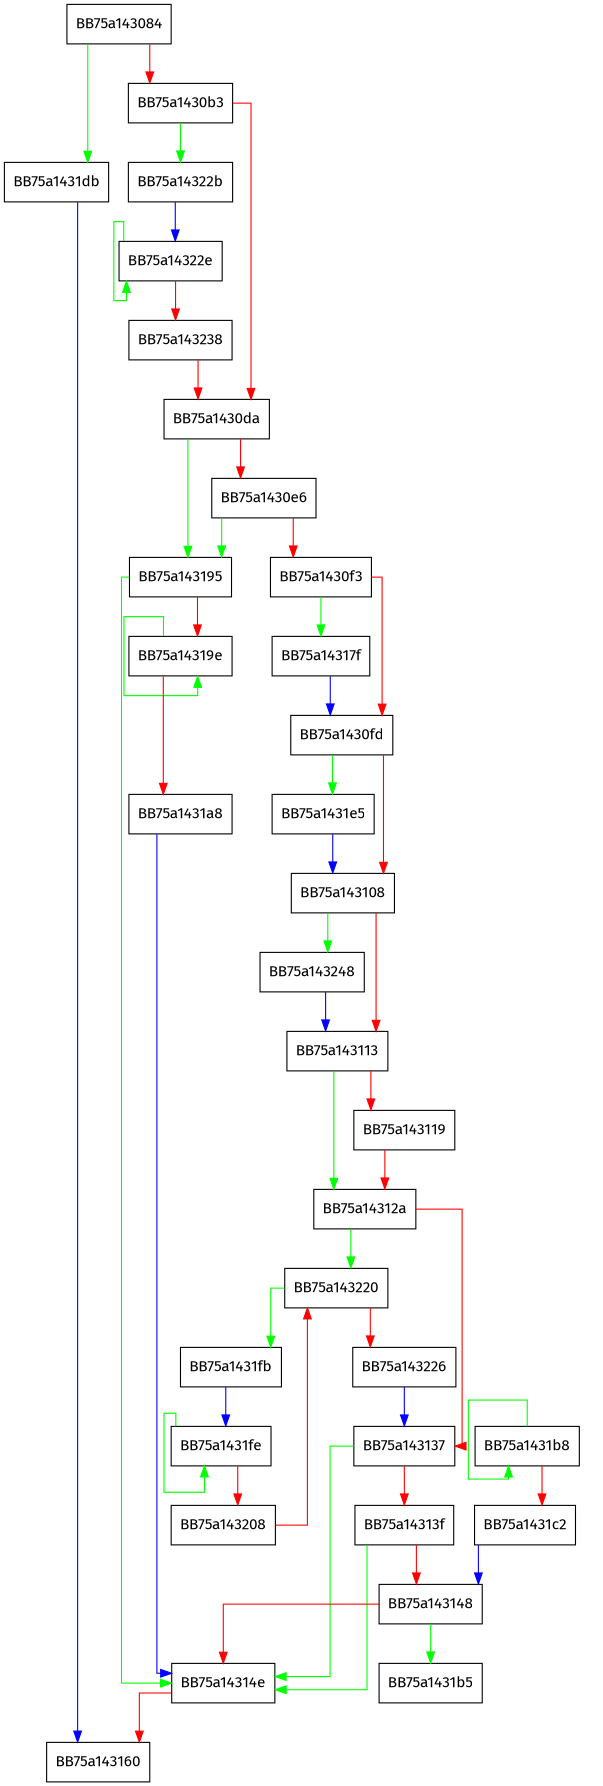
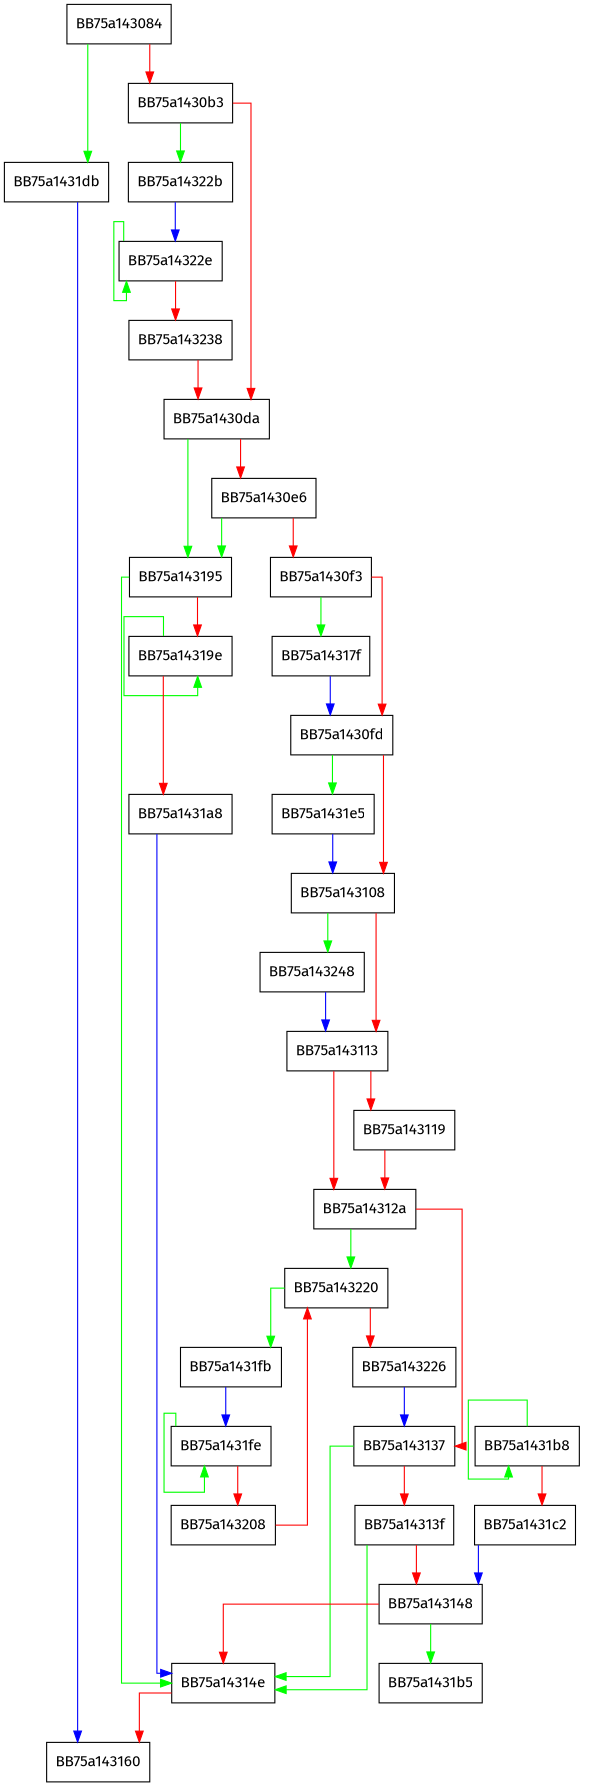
  digraph {
    fontname="Fira Sans"
    splines=ortho
    node [fontname="Fira Sans" shape=box]
    edge [color=red fontname="Fira Sans"]
    BB75a143084
    BB75a1431db
    BB75a1430b3
    BB75a143160
    BB75a14322b
    BB75a1430da
    BB75a14322e
    BB75a143195
    BB75a1430e6
    BB75a143238
    BB75a14314e
    BB75a14319e
    BB75a1430f3
    BB75a1431a8
    BB75a14317f
    BB75a1430fd
    BB75a1431e5
    BB75a143108
    BB75a143248
    BB75a143113
    BB75a14312a
    BB75a143119
    BB75a143220
    BB75a143137
    BB75a1431fb
    BB75a143226
    BB75a14313f
    BB75a1431fe
    BB75a143148
    BB75a1431b5
    BB75a1431b8
    BB75a1431c2
    BB75a143208
    BB75a143084 -> BB75a1431db [color=green]
    BB75a143084 -> BB75a1430b3
    BB75a1431db -> BB75a143160 [color=blue]
    BB75a1430b3 -> BB75a14322b [color=green]
    BB75a1430b3 -> BB75a1430da
    BB75a14322b -> BB75a14322e [color=blue]
    BB75a1430da -> BB75a143195 [color=green]
    BB75a1430da -> BB75a1430e6
    BB75a14322e -> BB75a14322e [color=green]
    BB75a14322e -> BB75a143238
    BB75a143195 -> BB75a14314e [color=green]
    BB75a143195 -> BB75a14319e
    BB75a1430e6 -> BB75a143195 [color=green]
    BB75a1430e6 -> BB75a1430f3
    BB75a143238 -> BB75a1430da
    BB75a14314e -> BB75a143160
    BB75a14319e -> BB75a14319e [color=green]
    BB75a14319e -> BB75a1431a8
    BB75a1430f3 -> BB75a14317f [color=green]
    BB75a1430f3 -> BB75a1430fd
    BB75a1431a8 -> BB75a14314e [color=blue]
    BB75a14317f -> BB75a1430fd [color=blue]
    BB75a1430fd -> BB75a1431e5 [color=green]
    BB75a1430fd -> BB75a143108
    BB75a1431e5 -> BB75a143108 [color=blue]
    BB75a143108 -> BB75a143248 [color=green]
    BB75a143108 -> BB75a143113
    BB75a143248 -> BB75a143113 [color=blue]
-   BB75a143113 -> BB75a14312a [color=green]
+   BB75a143113 -> BB75a14312a
    BB75a143113 -> BB75a143119
    BB75a14312a -> BB75a143220 [color=green]
    BB75a14312a -> BB75a143137
    BB75a143119 -> BB75a14312a
    BB75a143220 -> BB75a1431fb [color=green]
    BB75a143220 -> BB75a143226
    BB75a143137 -> BB75a14314e [color=green]
    BB75a143137 -> BB75a14313f
    BB75a1431fb -> BB75a1431fe [color=blue]
    BB75a143226 -> BB75a143137 [color=blue]
    BB75a14313f -> BB75a14314e [color=green]
    BB75a14313f -> BB75a143148
    BB75a1431fe -> BB75a1431fe [color=green]
    BB75a1431fe -> BB75a143208
    BB75a143148 -> BB75a14314e
    BB75a143148 -> BB75a1431b5 [color=green]
    BB75a1431b8 -> BB75a1431b8 [color=green]
    BB75a1431b8 -> BB75a1431c2
    BB75a1431c2 -> BB75a143148 [color=blue]
    BB75a143208 -> BB75a143220
  }
